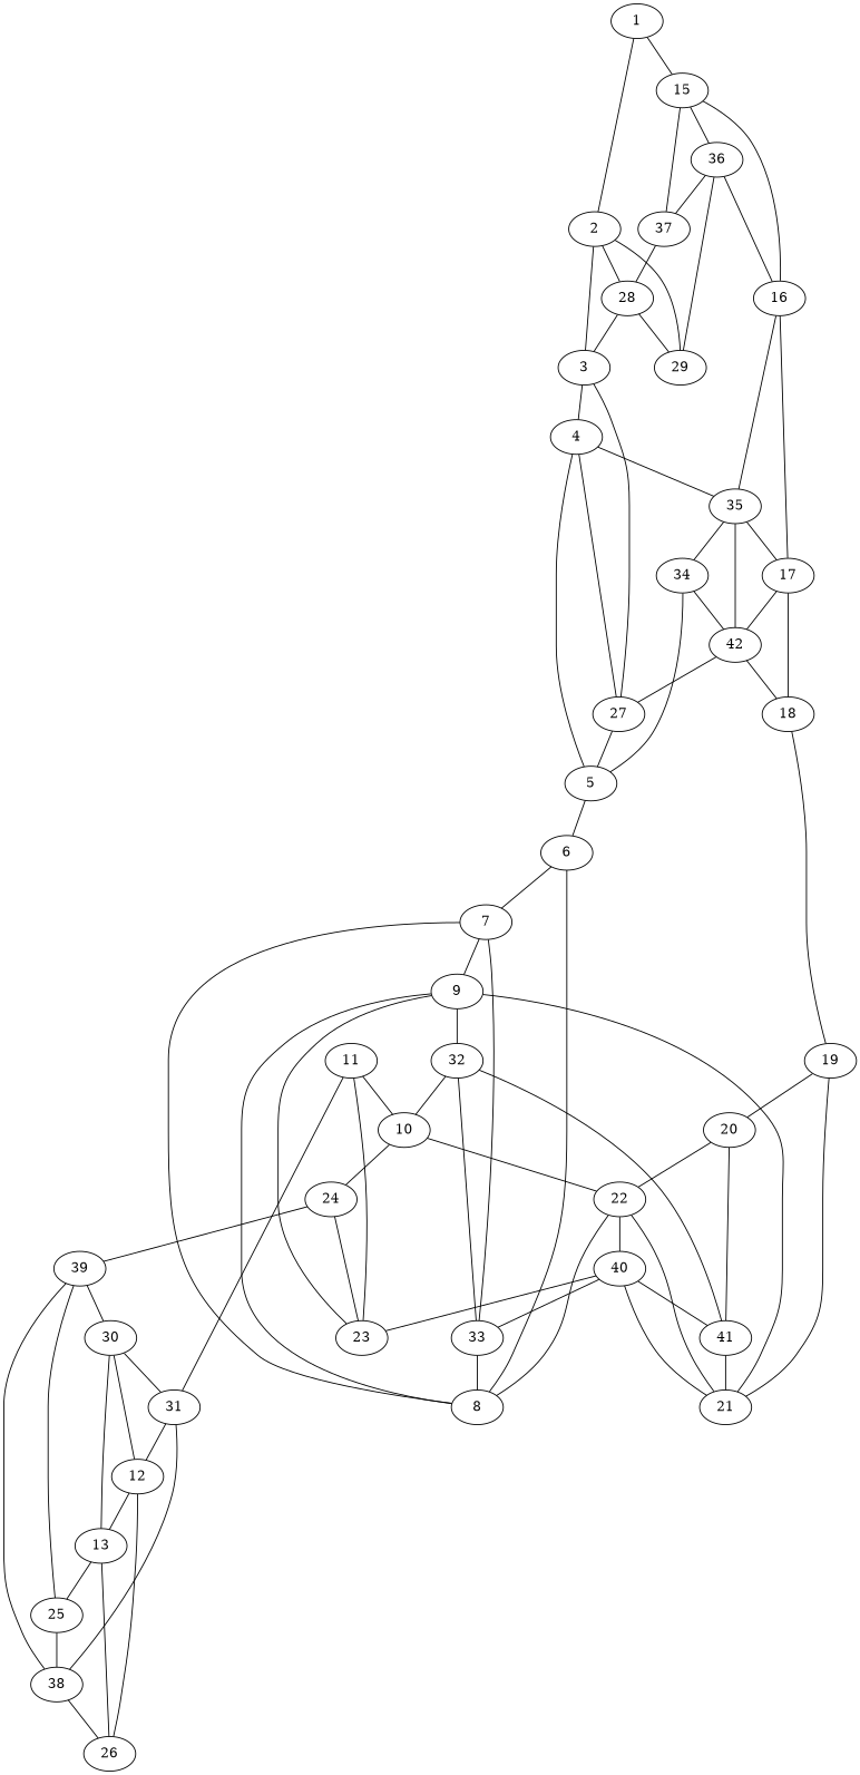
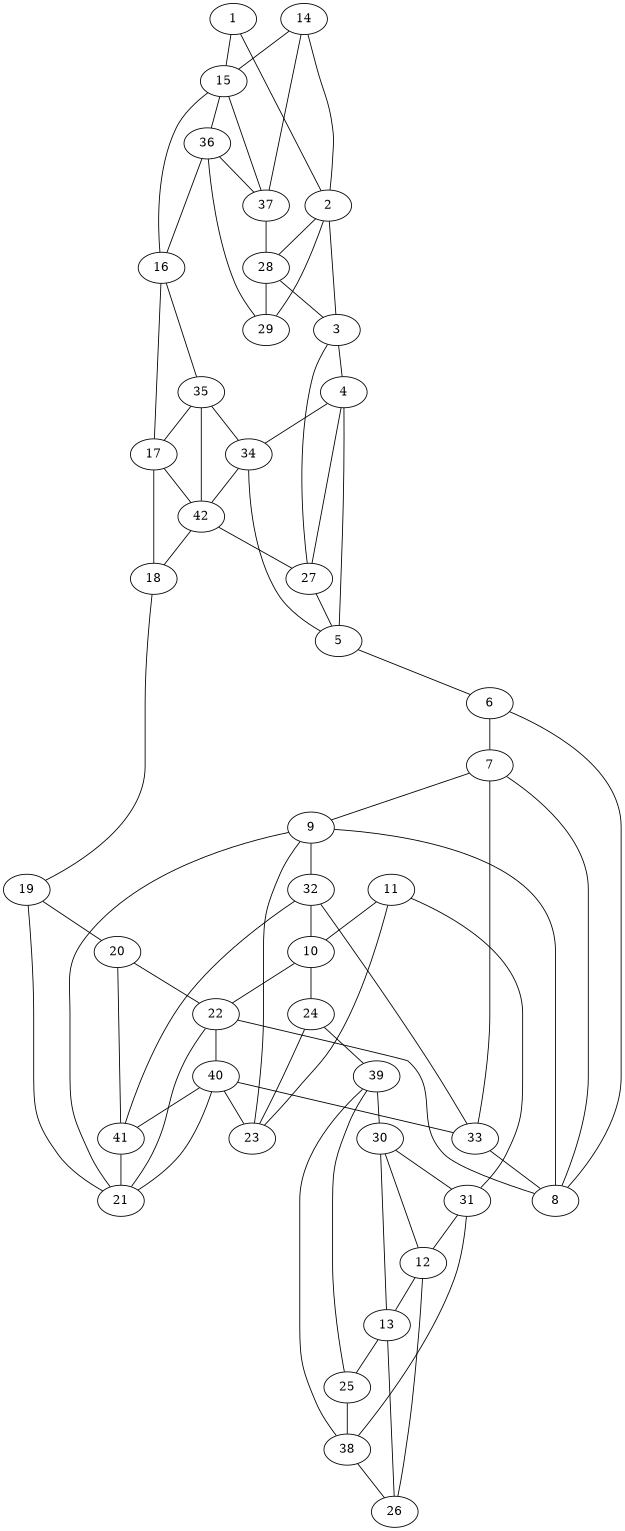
  graph {
    node [aaLength=5 sequence=NKFKAALAA type=0]
    edge [distance0=3.0 frequency=1 type0=4]
    1 [aaLength=9]
    2 [aaLength=9 sequence=NPISTEVLG]
    15 [aaLength=9 sequence=NPISTEVLG]
    3 [aaLength=12 sequence=DISTFIPQLMAL]
    28 [sequence=WLVLD type=1]
    16 [aaLength=12 sequence=DISTFIPQLMAL]
    36 [sequence=WLVLD type=1]
    4 [aaLength=11 sequence=EPVIIKRLLDI]
    27 [sequence=APVVR type=1]
    29 [aaLength=6 sequence=QIGCWS type=1]
    17 [aaLength=12 sequence=EPVIIKRLLDIG]
    35 [sequence=APVVR type=1]
    37 [aaLength=6 sequence=QIGCWS type=1]
    5 [aaLength=11 sequence=TKEEAELAVAS]
    34 [aaLength=4 sequence=NFLI type=1]
    6 [sequence=HRANM]
    42 [aaLength=4 sequence=NFLI type=1]
    7 [aaLength=7 sequence=DYFAQSN]
    8 [aaLength=7 sequence=SQQGVDN]
    18 [aaLength=11 sequence=TKEEAELAVAS]
    9 [aaLength=7 sequence=NVDAIAA]
    33 [aaLength=6 sequence=TILVQI type=1]
    21 [aaLength=7 sequence=SQQGVDN]
    23 [aaLength=9 sequence=GPSDLAAAL]
    32 [aaLength=4 sequence=GIFV type=1]
    10 [aaLength=9 sequence=GPSDLAAAL]
    22 [aaLength=7 sequence=NVDAIAA]
    24 [aaLength=18 sequence=HPDVQKAIQHIFNRASAH]
    40 [aaLength=4 sequence=GIFV type=1]
    39 [sequence=PSGIL type=1]
    41 [aaLength=6 sequence=TILVQI type=1]
    30 [aaLength=3 sequence=FVA type=1]
    25 [aaLength=12 sequence=VEADARRYLEWG]
    11 [aaLength=18 sequence=HPDVQKAIQHIFNRASAH]
    31 [sequence=PSGIL type=1]
    12 [aaLength=11 sequence=VEADARRYLEW]
    13 [aaLength=17 sequence=DLGVFRSATQKLADTFK]
    26 [aaLength=18 sequence=DLGVFRSATQKLADTFKK]
    38 [aaLength=3 sequence=FVA type=1]
+   14 [aaLength=9]
    19 [sequence=HRANM]
    20 [aaLength=7 sequence=DYFAQSN]
    1 -- 2 [distance0=27.63589 type0=1]
    1 -- 15 [distance0=37.38738 type0=2]
    2 -- 3 [distance0=27.17766 type0=2]
    2 -- 28 [distance0=5.0]
    15 -- 16 [distance0=27.16433 type0=2]
    15 -- 36 [distance0=5.0]
    3 -- 4 [distance0=26.32615 type0=2]
    3 -- 27 [distance0=5.0]
    28 -- 3 [distance0=6.0]
    28 -- 29 [distance0=23.0 type0=2]
    16 -- 17 [distance0=26.32607 type0=2]
    16 -- 35 [distance0=5.0]
    36 -- 16 [distance0=6.0]
    36 -- 29 [distance0=23.0 type0=2]
    36 -- 37 [distance0=23.0 type0=3]
    4 -- 5 [distance0=23.7077 type0=1]
-   4 -- 35
+   4 -- 34
    27 -- 4 [distance0=4.0]
    27 -- 5 [distance0=23.0 type0=2]
    29 -- 2
    17 -- 42 [distance0=2.0]
    17 -- 18 [distance0=23.80575 type0=1]
    35 -- 17 [distance0=4.0]
    35 -- 34 [distance0=23.0 type0=2]
    35 -- 42 [distance0=23.0 type0=3]
    37 -- 15
    37 -- 28 [distance0=23.0 type0=2]
    5 -- 6 [distance0=26.50274 distance1=14.0 frequency=2 type0=2 type1=4]
    34 -- 5 [distance0=4.0]
    34 -- 42 [distance0=0.0 type0=1]
    6 -- 7 [distance0=13.55724 distance1=5.0 frequency=2 type0=1 type1=4]
    6 -- 8 [distance0=34.98635 type0=3]
    42 -- 27 [distance0=23.0 type0=2]
    42 -- 18 [distance0=4.0]
    7 -- 8 [distance0=33.78569 type0=3]
    7 -- 9 [distance0=31.88931 type0=2]
    7 -- 33
    18 -- 19 [distance0=26.5412 distance1=14.0 frequency=2 type0=2 type1=4]
    9 -- 8 [distance0=10.4534 type0=1]
    9 -- 21 [distance0=16.36377 type0=2]
    9 -- 23 [distance0=19.20898 type0=3]
    9 -- 32 [distance0=5.0]
    33 -- 8 [distance0=1.0]
    32 -- 33 [distance0=25.0 type0=2]
    32 -- 10 [distance0=0.0 type0=5]
    10 -- 22 [distance0=19.21459 type0=3]
    10 -- 24 [distance0=18.83847 type0=2]
    22 -- 8 [distance0=16.48597 type0=2]
    22 -- 21 [distance0=10.57115 type0=1]
    22 -- 40 [distance0=5.0]
    24 -- 23 [distance0=20.18624 type0=3]
    24 -- 39 [distance0=2.0]
    40 -- 33 [distance0=25.0 type0=2]
    40 -- 21 [distance0=33.84954 type0=3]
    40 -- 23 [distance0=0.0 type0=5]
    40 -- 41 [distance0=25.0 type0=3]
    39 -- 30 [distance0=21.0 type0=2]
    39 -- 25 [distance0=2.0]
    41 -- 21 [distance0=1.0]
    41 -- 32 [distance0=25.0 type0=2]
    30 -- 31 [distance0=21.0 type0=2]
    30 -- 13
    25 -- 38 [distance0=2.0]
    11 -- 23 [distance0=18.63075 type0=2]
    11 -- 10 [distance0=20.02768 type0=3]
    11 -- 31 [distance0=2.0]
    31 -- 12 [distance0=2.0]
    12 -- 30
    12 -- 13 [distance0=26.02972 type0=3]
    12 -- 26 [distance0=22.60426 type0=2]
    13 -- 25 [distance0=22.54167 type0=2]
    13 -- 26 [distance0=11.43839 type0=1]
    38 -- 39 [distance0=21.0 type0=3]
    38 -- 31 [distance0=21.0 type0=2]
    38 -- 26
+   14 -- 2 [distance0=37.38016 type0=2]
+   14 -- 15 [distance0=27.65005 type0=1]
+   14 -- 37
    19 -- 21 [distance0=35.08734 type0=3]
    19 -- 20 [distance0=13.55883 distance1=5.0 frequency=2 type0=1 type1=4]
    20 -- 22 [distance0=31.91788 type0=2]
    20 -- 41
  }
